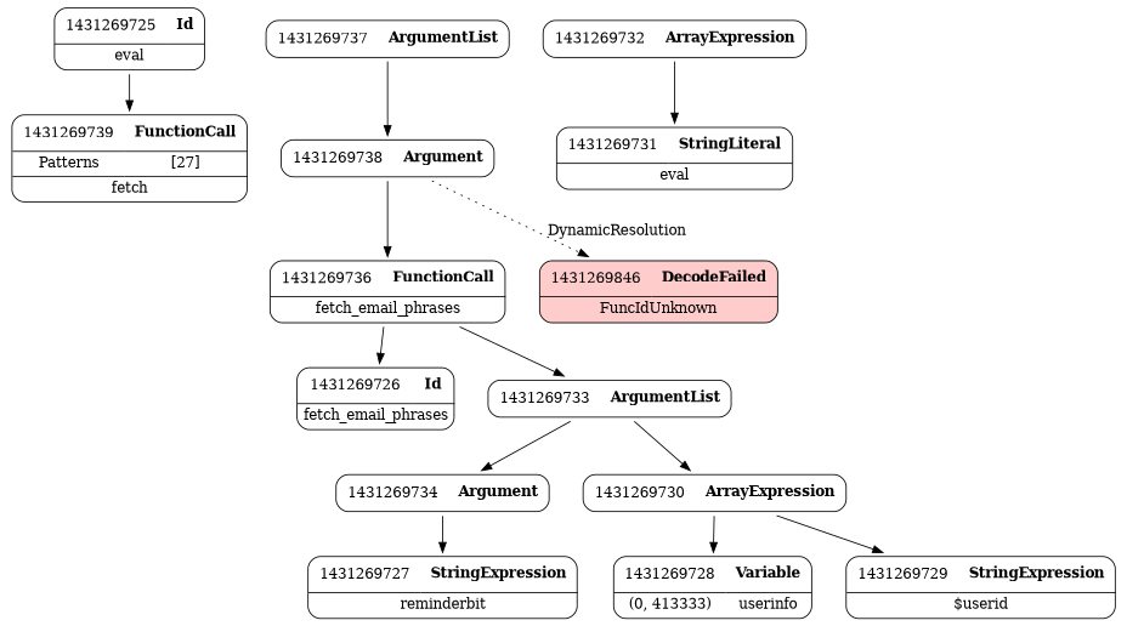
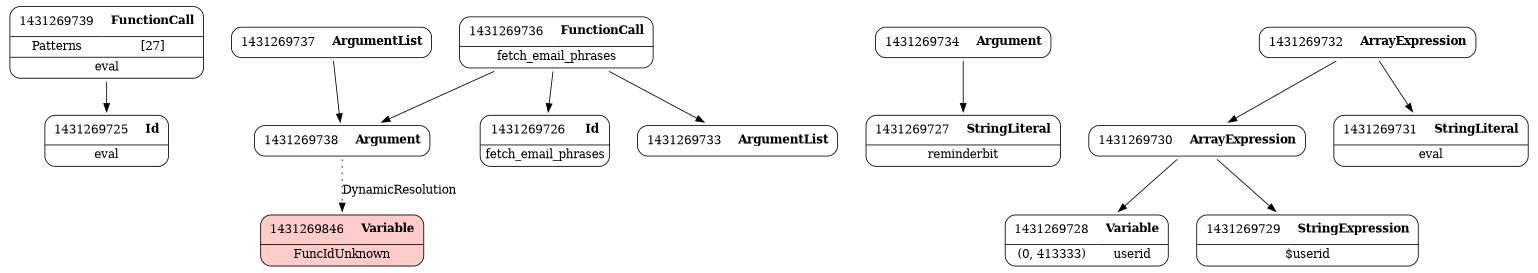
  digraph {
    node [shape=none]
    edge [weight=2]
-   n1 [label=<<TABLE border='1' cellspacing='0' cellpadding='10' style='rounded' ><TR><TD border='0'>1431269739</TD><TD border='0'><B>FunctionCall</B></TD></TR><HR/><TR><TD border='0' cellpadding='5'>Patterns</TD><TD border='0' cellpadding='5'>[27]</TD></TR><HR/><TR><TD border='0' cellpadding='5' colspan='2'>fetch</TD></TR></TABLE>>]
+   n1 [label=<<TABLE border='1' cellspacing='0' cellpadding='10' style='rounded' ><TR><TD border='0'>1431269739</TD><TD border='0'><B>FunctionCall</B></TD></TR><HR/><TR><TD border='0' cellpadding='5'>Patterns</TD><TD border='0' cellpadding='5'>[27]</TD></TR><HR/><TR><TD border='0' cellpadding='5' colspan='2'>eval</TD></TR></TABLE>>]
    n2 [label=<<TABLE border='1' cellspacing='0' cellpadding='10' style='rounded' ><TR><TD border='0'>1431269725</TD><TD border='0'><B>Id</B></TD></TR><HR/><TR><TD border='0' cellpadding='5' colspan='2'>eval</TD></TR></TABLE>>]
    n3 [label=<<TABLE border='1' cellspacing='0' cellpadding='10' style='rounded' ><TR><TD border='0'>1431269737</TD><TD border='0'><B>ArgumentList</B></TD></TR></TABLE>>]
    n4 [label=<<TABLE border='1' cellspacing='0' cellpadding='10' style='rounded' ><TR><TD border='0'>1431269738</TD><TD border='0'><B>Argument</B></TD></TR></TABLE>>]
    n5 [label=<<TABLE border='1' cellspacing='0' cellpadding='10' style='rounded' ><TR><TD border='0'>1431269736</TD><TD border='0'><B>FunctionCall</B></TD></TR><HR/><TR><TD border='0' cellpadding='5' colspan='2'>fetch_email_phrases</TD></TR></TABLE>>]
-   n6 [label=<<TABLE border='1' cellspacing='0' cellpadding='10' style='rounded' bgcolor='#FFCCCC' ><TR><TD border='0'>1431269846</TD><TD border='0'><B>DecodeFailed</B></TD></TR><HR/><TR><TD border='0' cellpadding='5' colspan='2'>FuncIdUnknown</TD></TR></TABLE>>]
+   n6 [label=<<TABLE border='1' cellspacing='0' cellpadding='10' style='rounded' bgcolor='#FFCCCC' ><TR><TD border='0'>1431269846</TD><TD border='0'><B>Variable</B></TD></TR><HR/><TR><TD border='0' cellpadding='5' colspan='2'>FuncIdUnknown</TD></TR></TABLE>>]
    n7 [label=<<TABLE border='1' cellspacing='0' cellpadding='10' style='rounded' ><TR><TD border='0'>1431269726</TD><TD border='0'><B>Id</B></TD></TR><HR/><TR><TD border='0' cellpadding='5' colspan='2'>fetch_email_phrases</TD></TR></TABLE>>]
    n8 [label=<<TABLE border='1' cellspacing='0' cellpadding='10' style='rounded' ><TR><TD border='0'>1431269733</TD><TD border='0'><B>ArgumentList</B></TD></TR></TABLE>>]
    n9 [label=<<TABLE border='1' cellspacing='0' cellpadding='10' style='rounded' ><TR><TD border='0'>1431269734</TD><TD border='0'><B>Argument</B></TD></TR></TABLE>>]
-   n10 [label=<<TABLE border='1' cellspacing='0' cellpadding='10' style='rounded' ><TR><TD border='0'>1431269727</TD><TD border='0'><B>StringExpression</B></TD></TR><HR/><TR><TD border='0' cellpadding='5' colspan='2'>reminderbit</TD></TR></TABLE>>]
+   n10 [label=<<TABLE border='1' cellspacing='0' cellpadding='10' style='rounded' ><TR><TD border='0'>1431269727</TD><TD border='0'><B>StringLiteral</B></TD></TR><HR/><TR><TD border='0' cellpadding='5' colspan='2'>reminderbit</TD></TR></TABLE>>]
    n11 [label=<<TABLE border='1' cellspacing='0' cellpadding='10' style='rounded' ><TR><TD border='0'>1431269732</TD><TD border='0'><B>ArrayExpression</B></TD></TR></TABLE>>]
    n12 [label=<<TABLE border='1' cellspacing='0' cellpadding='10' style='rounded' ><TR><TD border='0'>1431269730</TD><TD border='0'><B>ArrayExpression</B></TD></TR></TABLE>>]
    n13 [label=<<TABLE border='1' cellspacing='0' cellpadding='10' style='rounded' ><TR><TD border='0'>1431269731</TD><TD border='0'><B>StringLiteral</B></TD></TR><HR/><TR><TD border='0' cellpadding='5' colspan='2'>eval</TD></TR></TABLE>>]
-   n14 [label=<<TABLE border='1' cellspacing='0' cellpadding='10' style='rounded' ><TR><TD border='0'>1431269728</TD><TD border='0'><B>Variable</B></TD></TR><HR/><TR><TD border='0' cellpadding='5'>(0, 413333)</TD><TD border='0' cellpadding='5'>userinfo</TD></TR></TABLE>>]
+   n14 [label=<<TABLE border='1' cellspacing='0' cellpadding='10' style='rounded' ><TR><TD border='0'>1431269728</TD><TD border='0'><B>Variable</B></TD></TR><HR/><TR><TD border='0' cellpadding='5'>(0, 413333)</TD><TD border='0' cellpadding='5'>userid</TD></TR></TABLE>>]
    n15 [label=<<TABLE border='1' cellspacing='0' cellpadding='10' style='rounded' ><TR><TD border='0'>1431269729</TD><TD border='0'><B>StringExpression</B></TD></TR><HR/><TR><TD border='0' cellpadding='5' colspan='2'>$userid</TD></TR></TABLE>>]
-   n2 -> n1
+   n1 -> n2
    n3 -> n4
-   n4 -> n5
+   n5 -> n4
    n4 -> n6 [label=DynamicResolution style=dotted weight=""]
    n5 -> n7
    n5 -> n8
-   n8 -> n9
    n9 -> n10
-   n8 -> n12
+   n11 -> n12
    n11 -> n13
    n12 -> n14
    n12 -> n15
  }
